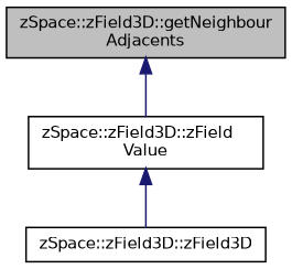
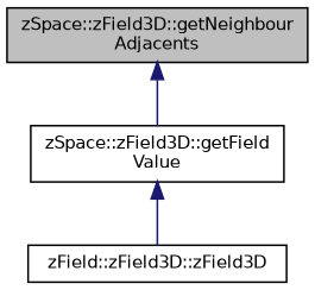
  digraph {
    fontname="DejaVu Sans"
    rankdir=TB
    node [color=black fillcolor=white fontname="DejaVu Sans" fontsize=10 shape=record style=filled]
    edge [color=midnightblue dir=back fontname="DejaVu Sans" fontsize=10 labelfontname=Helvetica labelfontsize=10 style=solid]
    n1 [fillcolor=grey75 fontcolor=black height=0.2 label="zSpace::zField3D::getNeighbour\lAdjacents" width=0.4]
-   n2 [height=0.2 label="zSpace::zField3D::zField\lValue" width=0.4]
-   n3 [height=0.2 label="zSpace::zField3D::zField3D" width=0.4]
+   n2 [height=0.2 label="zSpace::zField3D::getField\lValue" width=0.4]
+   n3 [height=0.2 label="zField::zField3D::zField3D" width=0.4]
    n1 -> n2
    n2 -> n3
  }
